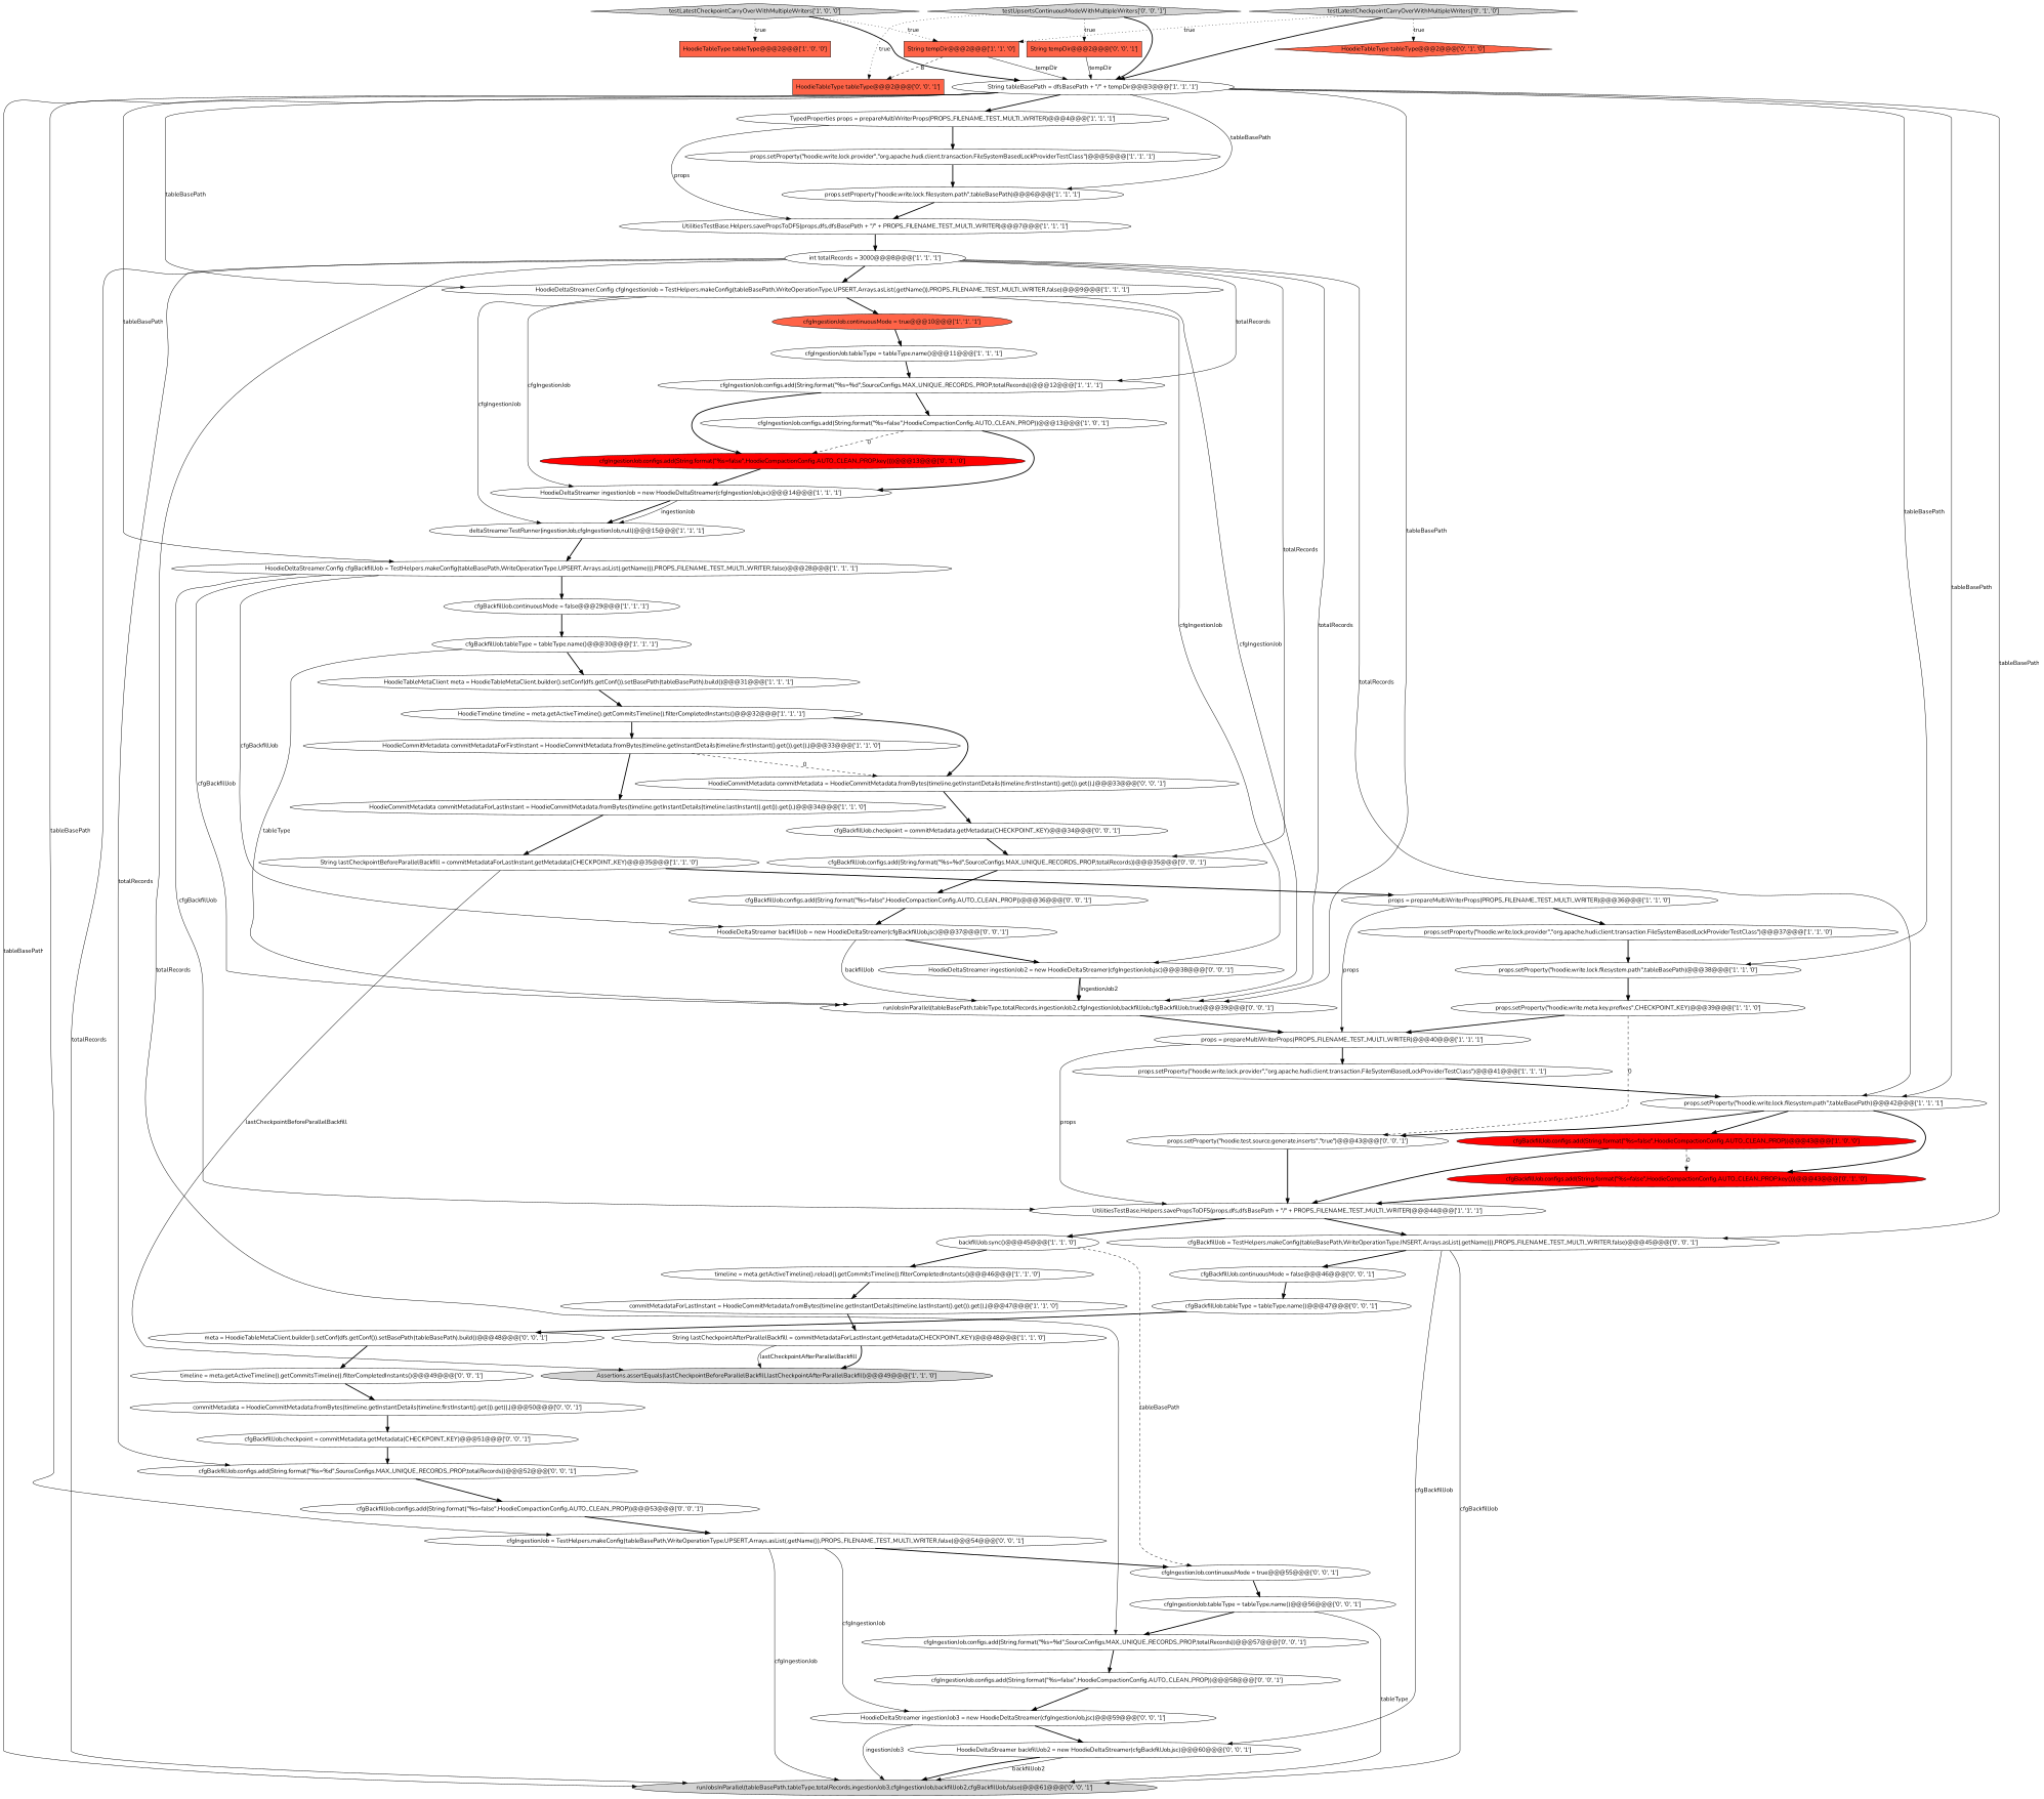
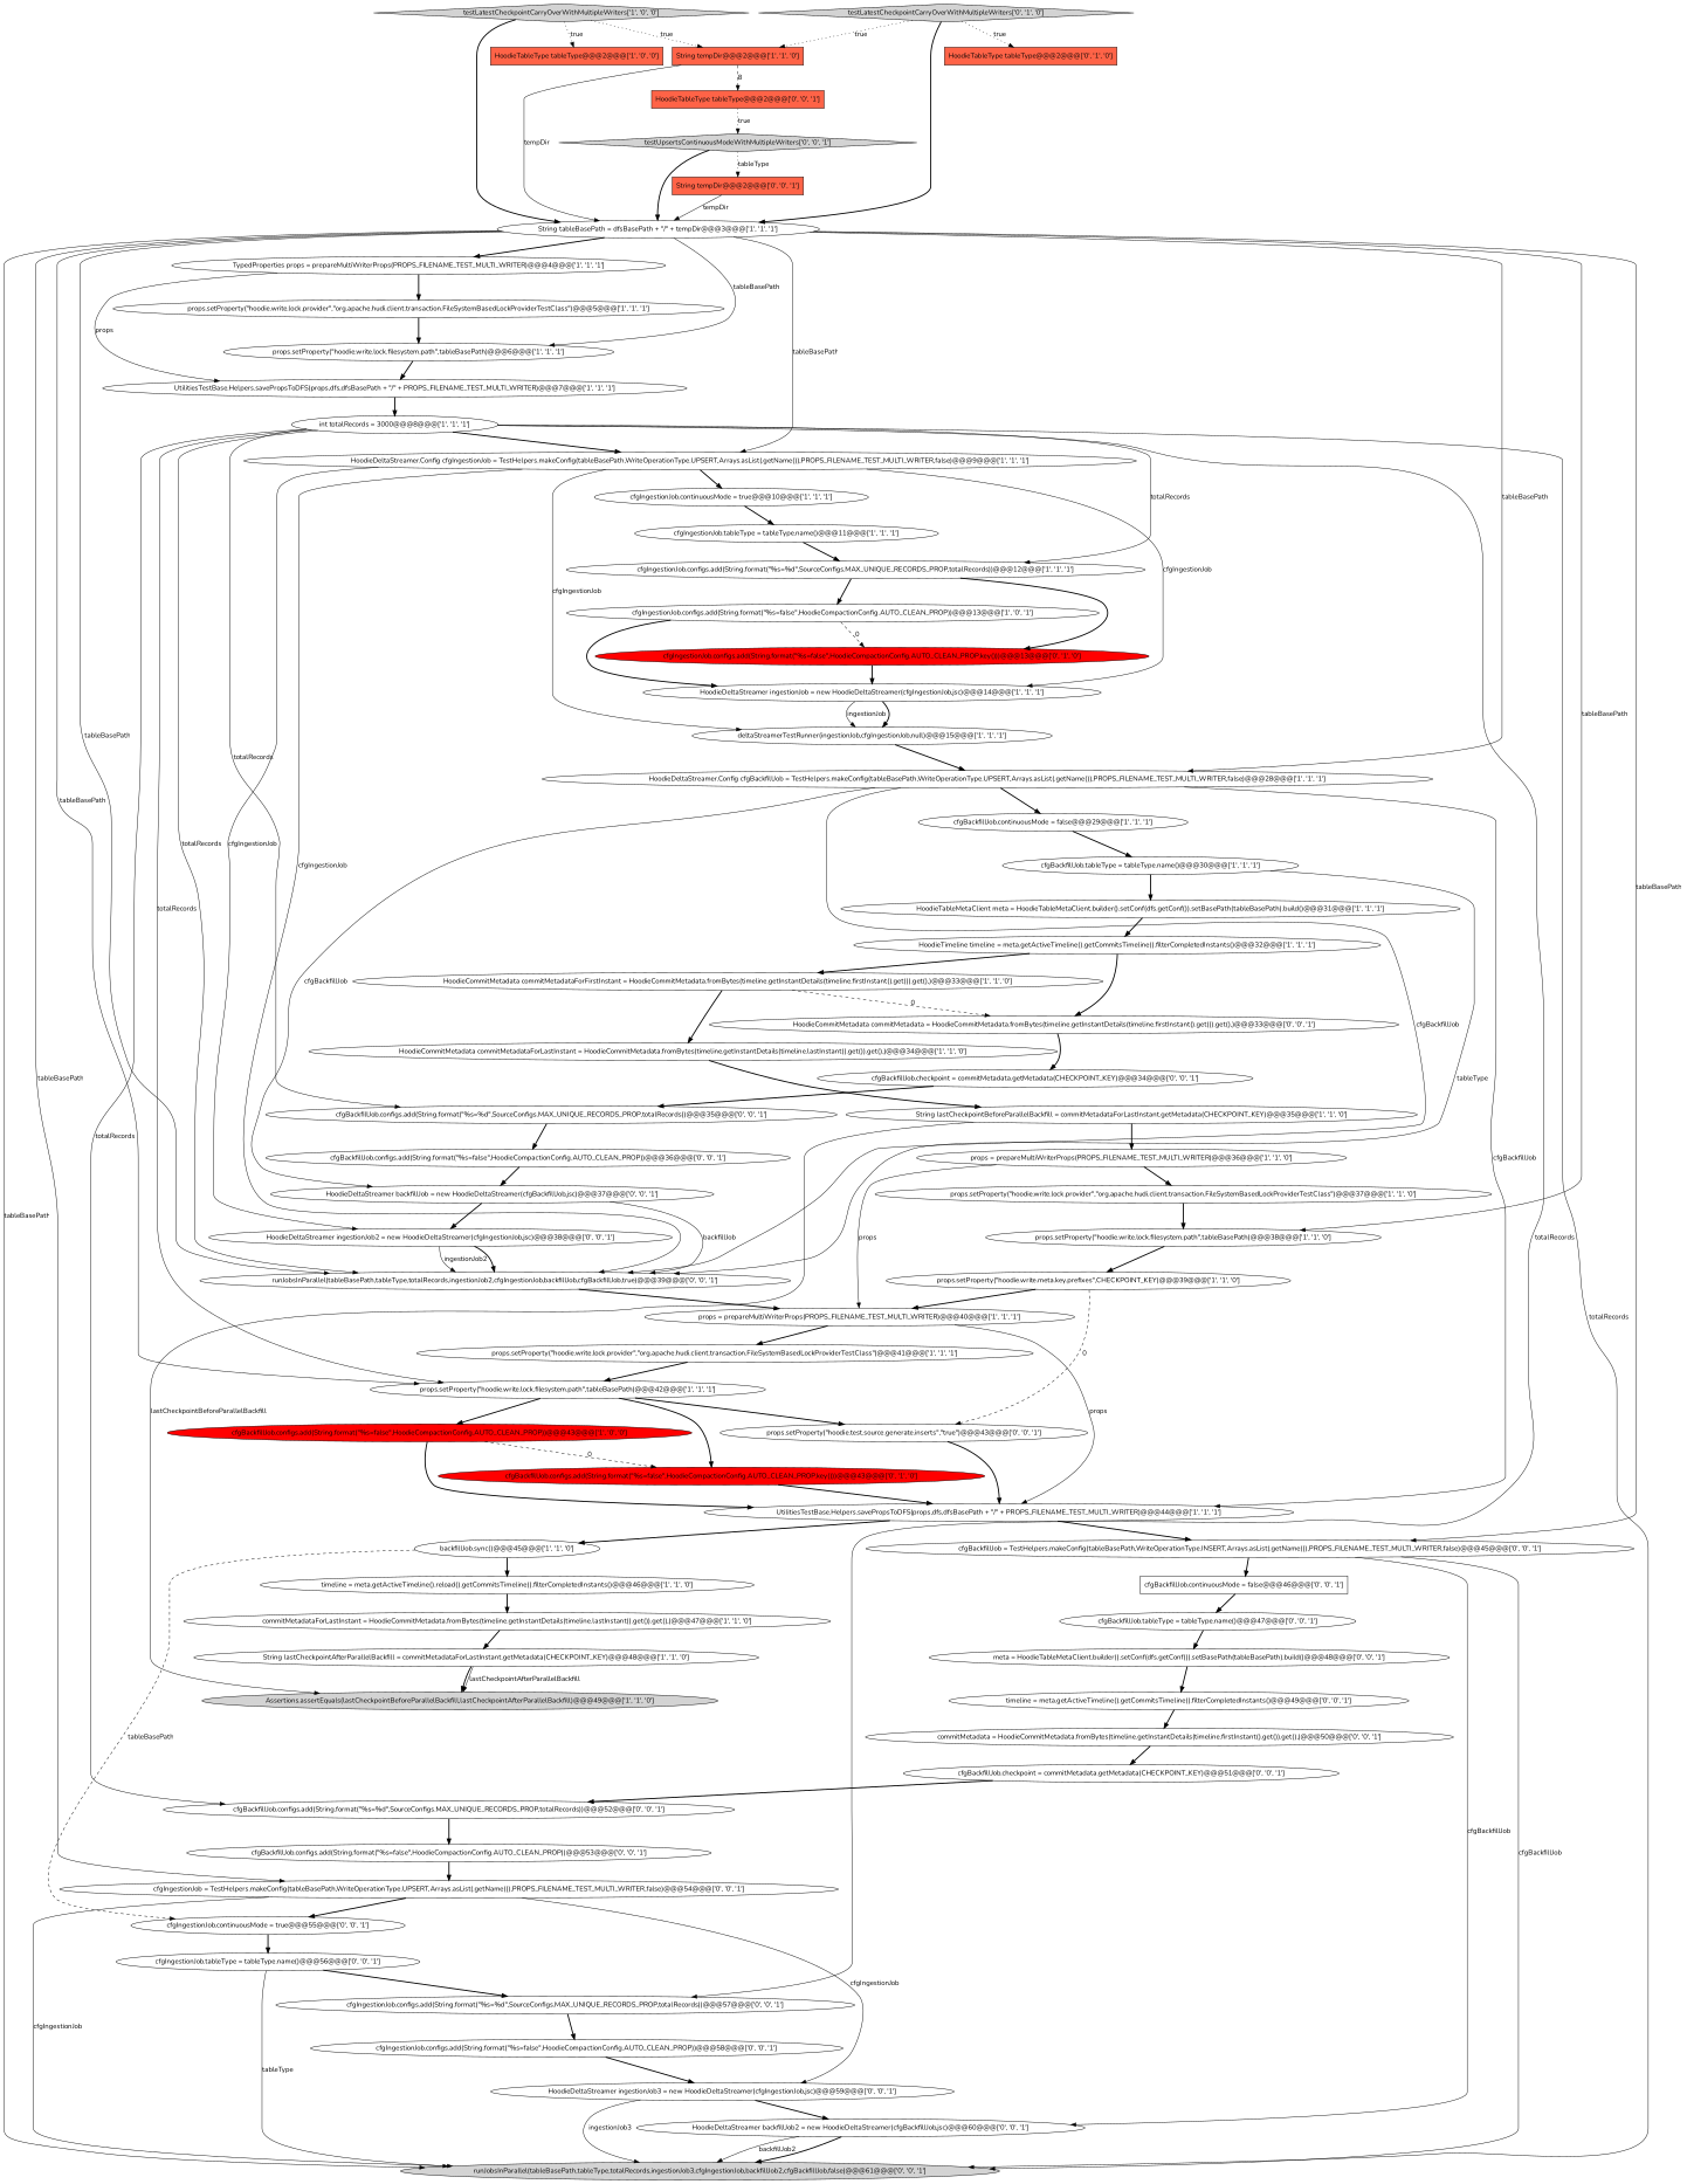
  digraph {
    fontname=Nunito
    node [fillcolor=white fontname=Nunito shape=ellipse style=filled]
    edge [fontname=Nunito style=bold]
    n1 [fillcolor=tomato label="String tempDir@@@2@@@['1', '1', '0']" shape=box]
    n2 [label="String tableBasePath = dfsBasePath + \"/\" + tempDir@@@3@@@['1', '1', '1']"]
    n3 [fillcolor=tomato label="HoodieTableType tableType@@@2@@@['0', '0', '1']" shape=box]
    n4 [label="props.setProperty(\"hoodie.write.lock.filesystem.path\",tableBasePath)@@@38@@@['1', '1', '0']"]
    n5 [label="props.setProperty(\"hoodie.write.lock.filesystem.path\",tableBasePath)@@@6@@@['1', '1', '1']"]
    n6 [label="cfgIngestionJob = TestHelpers.makeConfig(tableBasePath,WriteOperationType.UPSERT,Arrays.asList(.getName()),PROPS_FILENAME_TEST_MULTI_WRITER,false)@@@54@@@['0', '0', '1']"]
    n7 [fillcolor=lightgray label="runJobsInParallel(tableBasePath,tableType,totalRecords,ingestionJob3,cfgIngestionJob,backfillJob2,cfgBackfillJob,false)@@@61@@@['0', '0', '1']"]
    n8 [label="HoodieDeltaStreamer.Config cfgIngestionJob = TestHelpers.makeConfig(tableBasePath,WriteOperationType.UPSERT,Arrays.asList(.getName()),PROPS_FILENAME_TEST_MULTI_WRITER,false)@@@9@@@['1', '1', '1']"]
    n9 [label="runJobsInParallel(tableBasePath,tableType,totalRecords,ingestionJob2,cfgIngestionJob,backfillJob,cfgBackfillJob,true)@@@39@@@['0', '0', '1']"]
    n10 [label="props.setProperty(\"hoodie.write.lock.filesystem.path\",tableBasePath)@@@42@@@['1', '1', '1']"]
    n11 [label="cfgBackfillJob = TestHelpers.makeConfig(tableBasePath,WriteOperationType.INSERT,Arrays.asList(.getName()),PROPS_FILENAME_TEST_MULTI_WRITER,false)@@@45@@@['0', '0', '1']"]
    n12 [label="TypedProperties props = prepareMultiWriterProps(PROPS_FILENAME_TEST_MULTI_WRITER)@@@4@@@['1', '1', '1']"]
    n13 [label="HoodieDeltaStreamer.Config cfgBackfillJob = TestHelpers.makeConfig(tableBasePath,WriteOperationType.UPSERT,Arrays.asList(.getName()),PROPS_FILENAME_TEST_MULTI_WRITER,false)@@@28@@@['1', '1', '1']"]
    n14 [label="HoodieCommitMetadata commitMetadata = HoodieCommitMetadata.fromBytes(timeline.getInstantDetails(timeline.firstInstant().get()).get(),)@@@33@@@['0', '0', '1']"]
    n15 [label="cfgBackfillJob.checkpoint = commitMetadata.getMetadata(CHECKPOINT_KEY)@@@34@@@['0', '0', '1']"]
    n16 [label="cfgBackfillJob.configs.add(String.format(\"%s=%d\",SourceConfigs.MAX_UNIQUE_RECORDS_PROP,totalRecords))@@@35@@@['0', '0', '1']"]
    n17 [fillcolor=red label="cfgBackfillJob.configs.add(String.format(\"%s=false\",HoodieCompactionConfig.AUTO_CLEAN_PROP))@@@43@@@['1', '0', '0']"]
    n18 [fillcolor=red label="cfgBackfillJob.configs.add(String.format(\"%s=false\",HoodieCompactionConfig.AUTO_CLEAN_PROP.key()))@@@43@@@['0', '1', '0']"]
    n19 [label="UtilitiesTestBase.Helpers.savePropsToDFS(props,dfs,dfsBasePath + \"/\" + PROPS_FILENAME_TEST_MULTI_WRITER)@@@44@@@['1', '1', '1']"]
    n20 [label="backfillJob.sync()@@@45@@@['1', '1', '0']"]
    n21 [label="props.setProperty(\"hoodie.write.lock.provider\",\"org.apache.hudi.client.transaction.FileSystemBasedLockProviderTestClass\")@@@37@@@['1', '1', '0']"]
    n22 [label="props.setProperty(\"hoodie.write.meta.key.prefixes\",CHECKPOINT_KEY)@@@39@@@['1', '1', '0']"]
    n23 [label="cfgBackfillJob.continuousMode = false@@@29@@@['1', '1', '1']"]
    n24 [label="cfgBackfillJob.tableType = tableType.name()@@@30@@@['1', '1', '1']"]
    n25 [label="HoodieTableMetaClient meta = HoodieTableMetaClient.builder().setConf(dfs.getConf()).setBasePath(tableBasePath).build()@@@31@@@['1', '1', '1']"]
    n26 [label="cfgBackfillJob.configs.add(String.format(\"%s=false\",HoodieCompactionConfig.AUTO_CLEAN_PROP))@@@36@@@['0', '0', '1']"]
    n27 [label="props.setProperty(\"hoodie.write.lock.provider\",\"org.apache.hudi.client.transaction.FileSystemBasedLockProviderTestClass\")@@@5@@@['1', '1', '1']"]
    n28 [label="UtilitiesTestBase.Helpers.savePropsToDFS(props,dfs,dfsBasePath + \"/\" + PROPS_FILENAME_TEST_MULTI_WRITER)@@@7@@@['1', '1', '1']"]
    n29 [label="cfgIngestionJob.configs.add(String.format(\"%s=false\",HoodieCompactionConfig.AUTO_CLEAN_PROP))@@@13@@@['1', '0', '1']"]
    n30 [fillcolor=red label="cfgIngestionJob.configs.add(String.format(\"%s=false\",HoodieCompactionConfig.AUTO_CLEAN_PROP.key()))@@@13@@@['0', '1', '0']"]
    n31 [label="HoodieDeltaStreamer ingestionJob = new HoodieDeltaStreamer(cfgIngestionJob,jsc)@@@14@@@['1', '1', '1']"]
    n32 [label="deltaStreamerTestRunner(ingestionJob,cfgIngestionJob,null)@@@15@@@['1', '1', '1']"]
    n33 [label="meta = HoodieTableMetaClient.builder().setConf(dfs.getConf()).setBasePath(tableBasePath).build()@@@48@@@['0', '0', '1']"]
    n34 [label="timeline = meta.getActiveTimeline().getCommitsTimeline().filterCompletedInstants()@@@49@@@['0', '0', '1']"]
    n35 [label="commitMetadata = HoodieCommitMetadata.fromBytes(timeline.getInstantDetails(timeline.firstInstant().get()).get(),)@@@50@@@['0', '0', '1']"]
    n36 [label="cfgBackfillJob.configs.add(String.format(\"%s=false\",HoodieCompactionConfig.AUTO_CLEAN_PROP))@@@53@@@['0', '0', '1']"]
    n37 [label="cfgIngestionJob.continuousMode = true@@@55@@@['0', '0', '1']"]
    n38 [label="HoodieDeltaStreamer ingestionJob3 = new HoodieDeltaStreamer(cfgIngestionJob,jsc)@@@59@@@['0', '0', '1']"]
    n39 [label="HoodieTimeline timeline = meta.getActiveTimeline().getCommitsTimeline().filterCompletedInstants()@@@32@@@['1', '1', '1']"]
    n40 [label="HoodieCommitMetadata commitMetadataForFirstInstant = HoodieCommitMetadata.fromBytes(timeline.getInstantDetails(timeline.firstInstant().get()).get(),)@@@33@@@['1', '1', '0']"]
    n41 [label="timeline = meta.getActiveTimeline().reload().getCommitsTimeline().filterCompletedInstants()@@@46@@@['1', '1', '0']"]
    n42 [label="commitMetadataForLastInstant = HoodieCommitMetadata.fromBytes(timeline.getInstantDetails(timeline.lastInstant().get()).get(),)@@@47@@@['1', '1', '0']"]
    n43 [label="String lastCheckpointAfterParallelBackfill = commitMetadataForLastInstant.getMetadata(CHECKPOINT_KEY)@@@48@@@['1', '1', '0']"]
    n44 [fillcolor=lightgray label="Assertions.assertEquals(lastCheckpointBeforeParallelBackfill,lastCheckpointAfterParallelBackfill)@@@49@@@['1', '1', '0']"]
    n45 [label="cfgBackfillJob.tableType = tableType.name()@@@47@@@['0', '0', '1']"]
    n46 [label="int totalRecords = 3000@@@8@@@['1', '1', '1']"]
    n47 [label="cfgIngestionJob.configs.add(String.format(\"%s=%d\",SourceConfigs.MAX_UNIQUE_RECORDS_PROP,totalRecords))@@@12@@@['1', '1', '1']"]
    n48 [label="cfgBackfillJob.configs.add(String.format(\"%s=%d\",SourceConfigs.MAX_UNIQUE_RECORDS_PROP,totalRecords))@@@52@@@['0', '0', '1']"]
    n49 [label="cfgIngestionJob.configs.add(String.format(\"%s=%d\",SourceConfigs.MAX_UNIQUE_RECORDS_PROP,totalRecords))@@@57@@@['0', '0', '1']"]
    n50 [label="HoodieDeltaStreamer ingestionJob2 = new HoodieDeltaStreamer(cfgIngestionJob,jsc)@@@38@@@['0', '0', '1']"]
-   n51 [fillcolor=tomato label="cfgIngestionJob.continuousMode = true@@@10@@@['1', '1', '1']"]
+   n51 [label="cfgIngestionJob.continuousMode = true@@@10@@@['1', '1', '1']"]
    n52 [label="props = prepareMultiWriterProps(PROPS_FILENAME_TEST_MULTI_WRITER)@@@40@@@['1', '1', '1']"]
    n53 [label="props.setProperty(\"hoodie.test.source.generate.inserts\",\"true\")@@@43@@@['0', '0', '1']"]
    n54 [label="cfgIngestionJob.configs.add(String.format(\"%s=false\",HoodieCompactionConfig.AUTO_CLEAN_PROP))@@@58@@@['0', '0', '1']"]
    n55 [label="props.setProperty(\"hoodie.write.lock.provider\",\"org.apache.hudi.client.transaction.FileSystemBasedLockProviderTestClass\")@@@41@@@['1', '1', '1']"]
    n56 [label="cfgBackfillJob.checkpoint = commitMetadata.getMetadata(CHECKPOINT_KEY)@@@51@@@['0', '0', '1']"]
    n57 [label="HoodieDeltaStreamer backfillJob2 = new HoodieDeltaStreamer(cfgBackfillJob,jsc)@@@60@@@['0', '0', '1']"]
-   n58 [label="cfgBackfillJob.continuousMode = false@@@46@@@['0', '0', '1']"]
+   n58 [label="cfgBackfillJob.continuousMode = false@@@46@@@['0', '0', '1']" shape=box]
    n59 [label="cfgIngestionJob.tableType = tableType.name()@@@11@@@['1', '1', '1']"]
    n60 [label="HoodieCommitMetadata commitMetadataForLastInstant = HoodieCommitMetadata.fromBytes(timeline.getInstantDetails(timeline.lastInstant().get()).get(),)@@@34@@@['1', '1', '0']"]
    n61 [label="props = prepareMultiWriterProps(PROPS_FILENAME_TEST_MULTI_WRITER)@@@36@@@['1', '1', '0']"]
    n62 [fillcolor=tomato label="String tempDir@@@2@@@['0', '0', '1']" shape=box]
    n63 [label="String lastCheckpointBeforeParallelBackfill = commitMetadataForLastInstant.getMetadata(CHECKPOINT_KEY)@@@35@@@['1', '1', '0']"]
    n64 [label="cfgIngestionJob.tableType = tableType.name()@@@56@@@['0', '0', '1']"]
    n65 [label="HoodieDeltaStreamer backfillJob = new HoodieDeltaStreamer(cfgBackfillJob,jsc)@@@37@@@['0', '0', '1']"]
    n66 [fillcolor=lightgray label="testLatestCheckpointCarryOverWithMultipleWriters['1', '0', '0']" shape=diamond]
    n67 [fillcolor=tomato label="HoodieTableType tableType@@@2@@@['1', '0', '0']" shape=box]
    n68 [fillcolor=lightgray label="testLatestCheckpointCarryOverWithMultipleWriters['0', '1', '0']" shape=diamond]
-   n69 [fillcolor=tomato label="HoodieTableType tableType@@@2@@@['0', '1', '0']" shape=diamond]
+   n69 [fillcolor=tomato label="HoodieTableType tableType@@@2@@@['0', '1', '0']" shape=box]
    n70 [fillcolor=lightgray label="testUpsertsContinuousModeWithMultipleWriters['0', '0', '1']" shape=diamond]
    n1 -> n2 [label=tempDir style=solid]
    n1 -> n3 [label=8 style=dashed]
    n2 -> n4 [label=tableBasePath style=solid]
    n2 -> n5 [label=tableBasePath style=solid]
    n2 -> n6 [label=tableBasePath style=solid]
    n2 -> n7 [label=tableBasePath style=solid]
    n2 -> n8 [label=tableBasePath style=solid]
    n2 -> n9 [label=tableBasePath style=solid]
    n2 -> n10 [label=tableBasePath style=solid]
    n2 -> n11 [label=tableBasePath style=solid]
    n2 -> n12
    n2 -> n13 [label=tableBasePath style=solid]
    n4 -> n22
    n5 -> n28
    n6 -> n7 [label=cfgIngestionJob style=solid]
    n6 -> n37
    n6 -> n38 [label=cfgIngestionJob style=solid]
    n8 -> n9 [label=cfgIngestionJob style=solid]
    n8 -> n31 [label=cfgIngestionJob style=solid]
    n8 -> n32 [label=cfgIngestionJob style=solid]
    n8 -> n50 [label=cfgIngestionJob style=solid]
    n8 -> n51
    n9 -> n52
    n10 -> n17
    n10 -> n18
    n10 -> n53
    n11 -> n7 [label=cfgBackfillJob style=solid]
    n11 -> n57 [label=cfgBackfillJob style=solid]
    n11 -> n58
    n12 -> n27
    n12 -> n28 [label=props style=solid]
    n13 -> n9 [label=cfgBackfillJob style=solid]
    n13 -> n19 [label=cfgBackfillJob style=solid]
    n13 -> n23
    n13 -> n65 [label=cfgBackfillJob style=solid]
    n14 -> n15
    n15 -> n16
    n16 -> n26
    n17 -> n18 [label=0 style=dashed]
    n17 -> n19
    n18 -> n19
    n19 -> n11
    n19 -> n20
    n20 -> n37 [label=tableBasePath style=dashed]
    n20 -> n41
    n21 -> n4
    n22 -> n52
    n22 -> n53 [label=0 style=dashed]
    n23 -> n24
    n24 -> n9 [label=tableType style=solid]
    n24 -> n25
    n25 -> n39
    n26 -> n65
    n27 -> n5
    n28 -> n46
    n29 -> n30 [label=0 style=dashed]
    n29 -> n31
    n30 -> n31
    n31 -> n32
    n31 -> n32 [label=ingestionJob style=solid]
    n32 -> n13
    n33 -> n34
    n34 -> n35
    n35 -> n56
    n36 -> n6
    n37 -> n64
    n38 -> n7 [label=ingestionJob3 style=solid]
    n38 -> n57
    n39 -> n14
    n39 -> n40
    n40 -> n14 [label=0 style=dashed]
    n40 -> n60
    n41 -> n42
    n42 -> n43
    n43 -> n44
    n43 -> n44 [label=lastCheckpointAfterParallelBackfill style=solid]
    n45 -> n33
    n46 -> n7 [label=totalRecords style=solid]
    n46 -> n8
    n46 -> n9 [label=totalRecords style=solid]
    n46 -> n10 [label=totalRecords style=solid]
    n46 -> n16 [label=totalRecords style=solid]
    n46 -> n47 [label=totalRecords style=solid]
    n46 -> n48 [label=totalRecords style=solid]
    n46 -> n49 [label=totalRecords style=solid]
    n47 -> n29
    n47 -> n30
    n48 -> n36
    n49 -> n54
    n50 -> n9 [label=ingestionJob2 style=solid]
    n50 -> n9
    n51 -> n59
    n52 -> n19 [label=props style=solid]
    n52 -> n55
    n53 -> n19
    n54 -> n38
    n55 -> n10
    n56 -> n48
    n57 -> n7 [label=backfillJob2 style=solid]
    n57 -> n7
    n58 -> n45
    n59 -> n47
    n60 -> n63
    n61 -> n21
    n61 -> n52 [label=props style=solid]
    n62 -> n2 [label=tempDir style=solid]
    n63 -> n44 [label=lastCheckpointBeforeParallelBackfill style=solid]
    n63 -> n61
    n64 -> n7 [label=tableType style=solid]
    n64 -> n49
    n65 -> n9 [label=backfillJob style=solid]
    n65 -> n50
    n66 -> n1 [label=true style=dotted]
    n66 -> n2
    n66 -> n67 [label=true style=dotted]
    n68 -> n1 [label=true style=dotted]
    n68 -> n2
    n68 -> n69 [label=true style=dotted]
    n70 -> n2
-   n70 -> n3 [label=true style=dotted]
-   n70 -> n62 [label=true style=dotted]
+   n3 -> n70 [label=true style=dotted]
+   n70 -> n62 [label=tableType style=dotted]
  }
